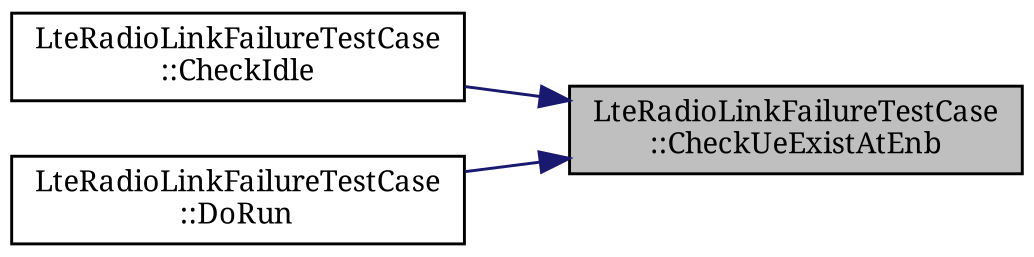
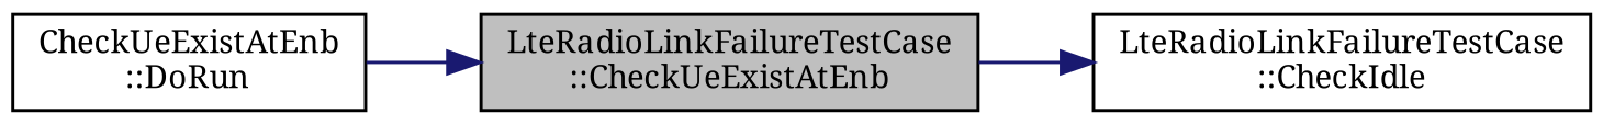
  digraph {
    fontname="Noto Serif"
    rankdir=RL
    node [color=black fillcolor=white fontname="Noto Serif" fontsize=10 shape=record style=filled]
    edge [color=midnightblue dir=back fontname="Noto Serif" fontsize=10 labelfontname=Helvetica labelfontsize=10 style=solid]
    n1 [fillcolor=grey75 fontcolor=black height=0.2 label="LteRadioLinkFailureTestCase\l::CheckUeExistAtEnb" width=0.4]
    n2 [height=0.2 label="LteRadioLinkFailureTestCase\l::CheckIdle" width=0.4]
-   n3 [height=0.2 label="LteRadioLinkFailureTestCase\l::DoRun" width=0.4]
-   n1 -> n2
+   n3 [height=0.2 label="CheckUeExistAtEnb\l::DoRun" width=0.4]
+   n2 -> n1
    n1 -> n3
  }
